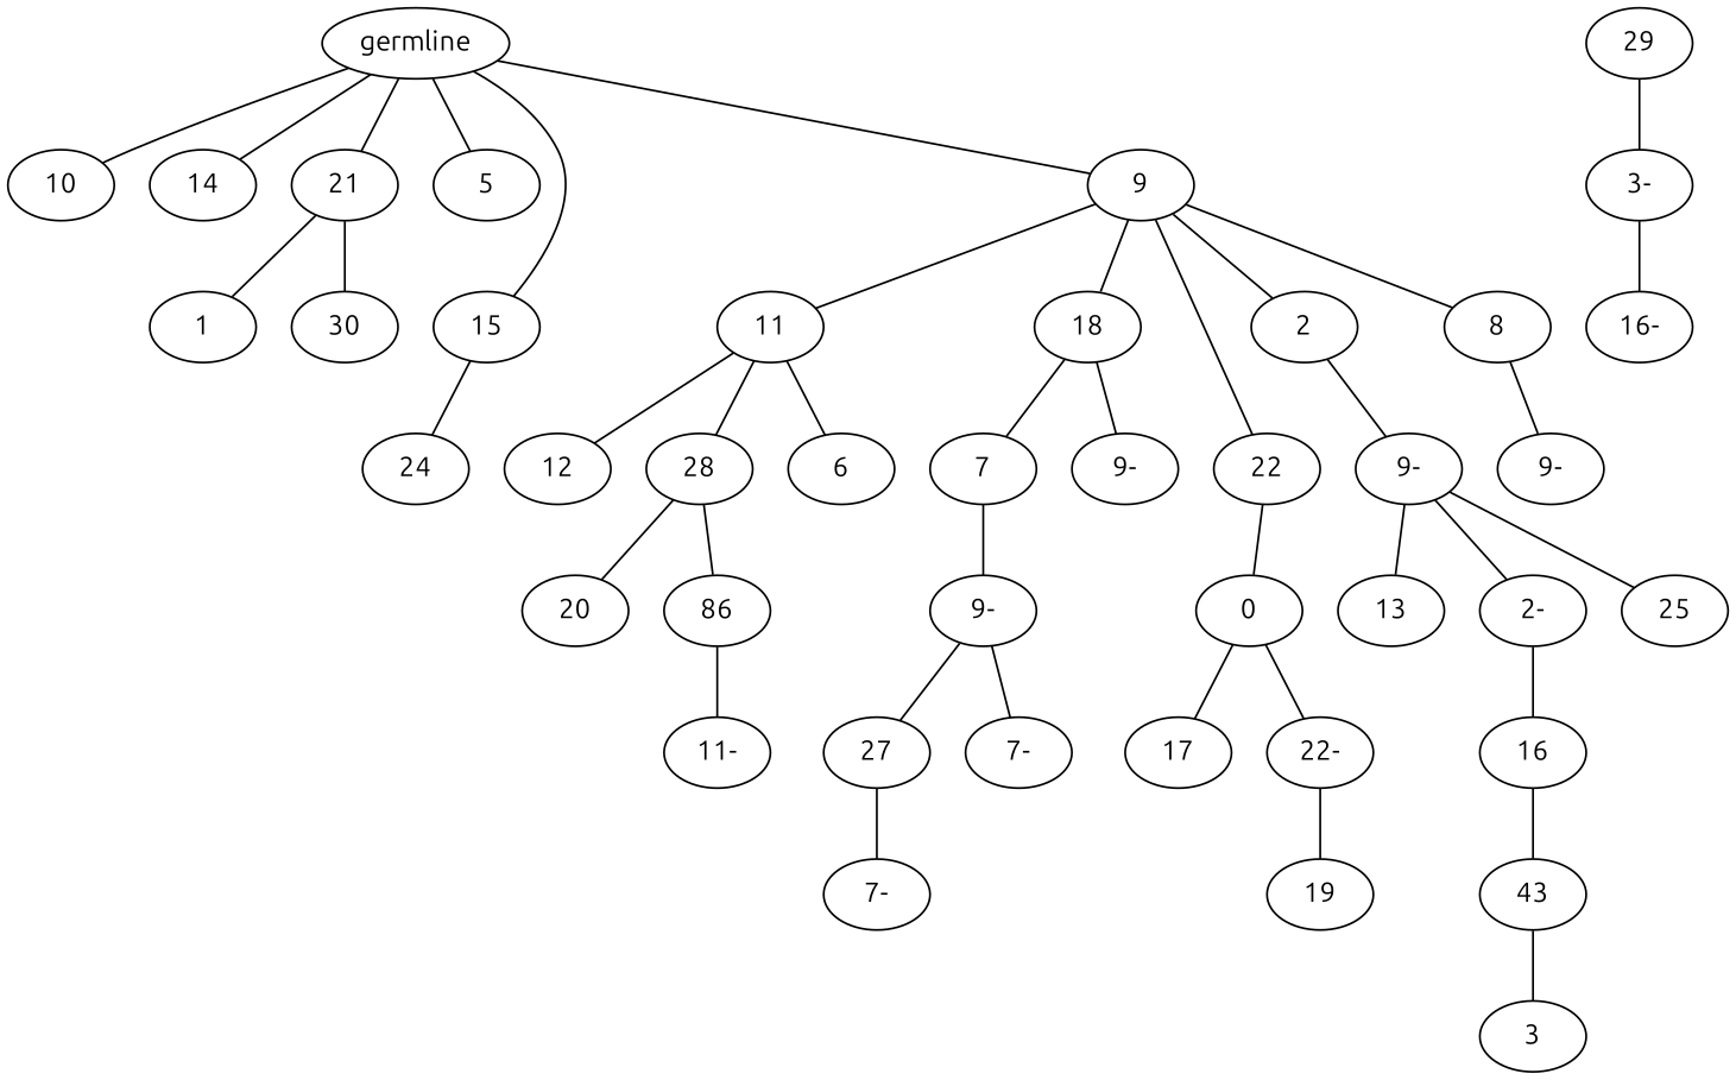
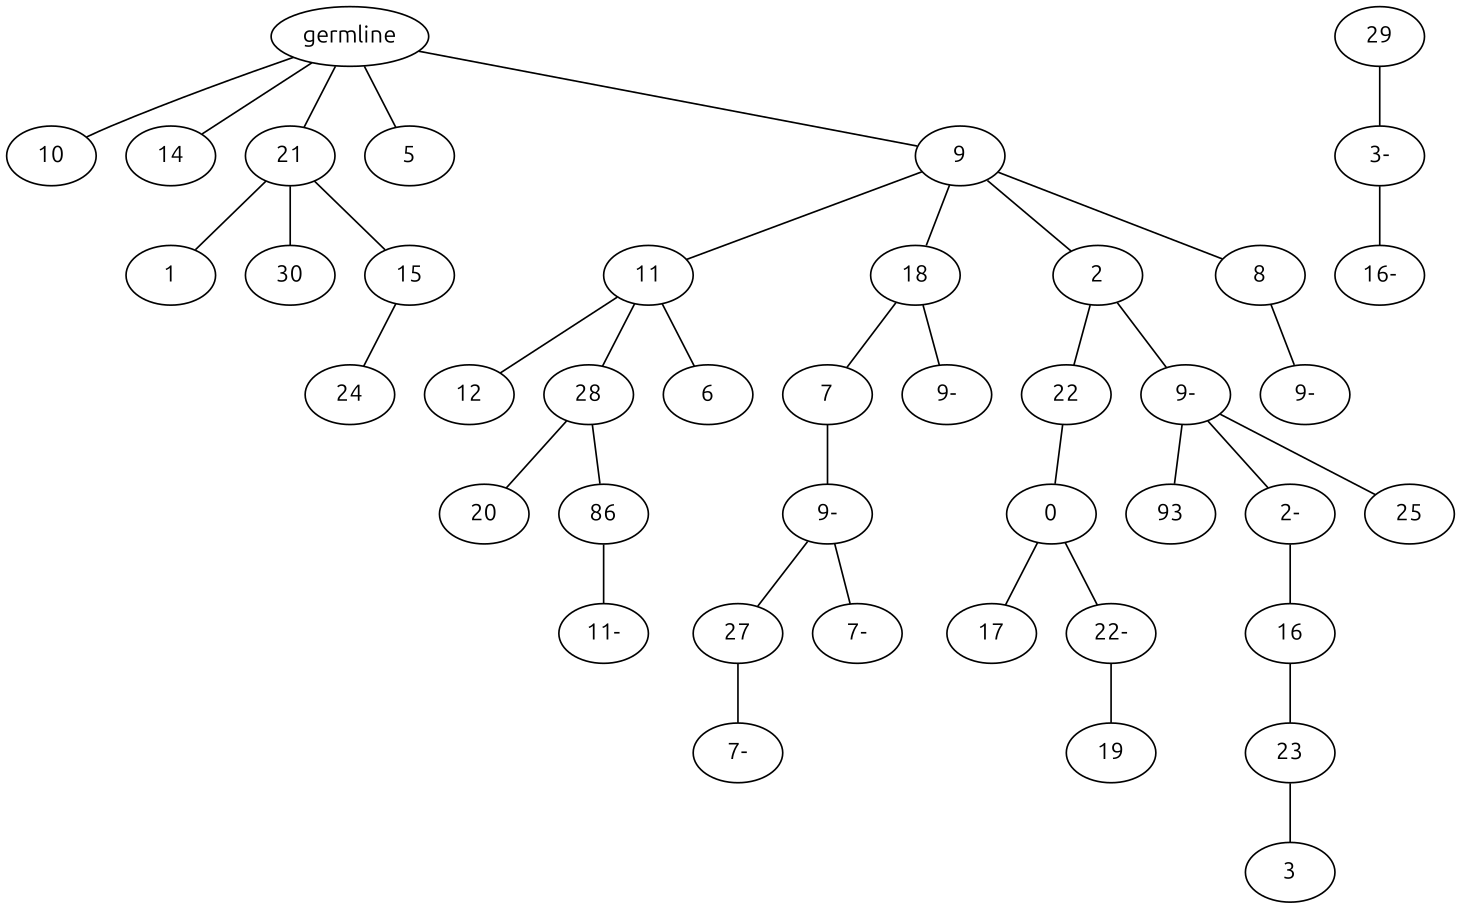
  graph {
    fontname=Ubuntu
    node [fontname=Ubuntu]
    edge [fontname=Ubuntu]
    n1 [label=germline]
    n2 [label=10]
    n3 [label=14]
    n4 [label=21]
    n5 [label=5]
    n6 [label=9]
    n7 [label=1]
    n8 [label=15]
    n9 [label=30]
    n10 [label=11]
    n11 [label=18]
    n12 [label=2]
    n13 [label=22]
    n14 [label=8]
    n15 [label=24]
    n16 [label=12]
    n17 [label=28]
    n18 [label=6]
    n19 [label=7]
    n20 [label="9-"]
    n21 [label="9-"]
    n22 [label=0]
    n23 [label="9-"]
    n24 [label="9-"]
    n25 [label=20]
    n26 [label=86]
    n27 [label="11-"]
-   n28 [label=13]
+   n28 [label=93]
    n29 [label="2-"]
    n30 [label=25]
    n31 [label=16]
-   n32 [label=43]
+   n32 [label=23]
    n33 [label=3]
    n34 [label=29]
    n35 [label="3-"]
    n36 [label="16-"]
    n37 [label=17]
    n38 [label="22-"]
    n39 [label=19]
    n40 [label=27]
    n41 [label="7-"]
    n42 [label="7-"]
    n1 -- n2
    n1 -- n3
    n1 -- n4
    n1 -- n5
    n1 -- n6
    n4 -- n7
-   n1 -- n8
+   n4 -- n8
    n4 -- n9
    n6 -- n10
    n6 -- n11
    n6 -- n12
-   n6 -- n13
+   n12 -- n13
    n6 -- n14
    n8 -- n15
    n10 -- n16
    n10 -- n17
    n10 -- n18
    n11 -- n19
    n11 -- n20
    n12 -- n21
    n13 -- n22
    n14 -- n24
    n17 -- n25
    n17 -- n26
    n19 -- n23
    n21 -- n28
    n21 -- n29
    n21 -- n30
    n22 -- n37
    n22 -- n38
    n23 -- n40
    n23 -- n41
    n26 -- n27
    n29 -- n31
    n31 -- n32
    n32 -- n33
    n34 -- n35
    n35 -- n36
    n38 -- n39
    n40 -- n42
  }
